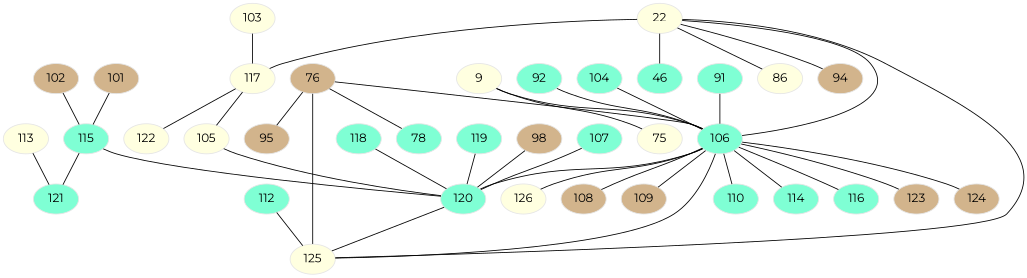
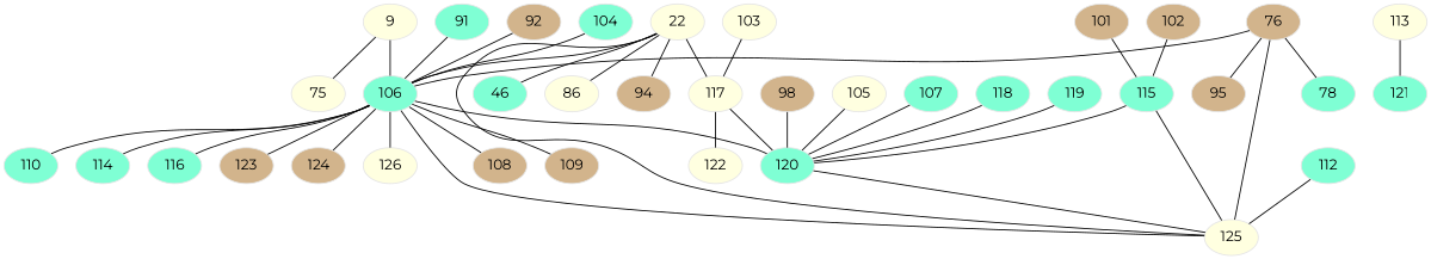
  graph {
    fontname=Montserrat
    node [color=gray90 fillcolor=aquamarine fontname=Montserrat style=filled]
    edge [fontname=Montserrat]
    9 [fillcolor=lightyellow super="+8"]
    75 [fillcolor=lightyellow]
    106 [super="+97+68+35+69+31+51+63+65+70+74+99+54+71+73+82+89+90"]
    125 [fillcolor=lightyellow super="+18+14+37+42+47+52+84+83+93+111"]
    120 [super="+77+29+43+30+56+66+85+96"]
    108 [fillcolor=tan]
    109 [fillcolor=tan]
    110
    114
    116
    123 [fillcolor=tan]
    124 [fillcolor=tan]
    126 [fillcolor=lightyellow]
    22 [fillcolor=lightyellow super="+21"]
    46
    86 [fillcolor=lightyellow]
    94 [fillcolor=tan]
    117 [fillcolor=lightyellow super="+33+100"]
    122 [fillcolor=lightyellow super="+62"]
    76 [fillcolor=tan super="+17"]
    78
    95 [fillcolor=tan]
    91
-   92
+   92 [fillcolor=tan]
    98 [fillcolor=tan]
    115 [super="+27+39"]
    121
    101 [fillcolor=tan]
    102 [fillcolor=tan super="+38+59"]
    103 [fillcolor=lightyellow]
    104
    105 [fillcolor=lightyellow]
    107 [super="+87"]
    112
    113 [fillcolor=lightyellow]
    118
    119
    9 -- 75
    9 -- 106 [weight=9]
    106 -- 125 [weight=4]
    106 -- 120 [weight=14]
    106 -- 108
    106 -- 109
    106 -- 110
    106 -- 114
    106 -- 116
    106 -- 123
    106 -- 124
    106 -- 126
    120 -- 125 [weight=3]
    22 -- 106 [weight=5]
    22 -- 125
    22 -- 46
    22 -- 86
    22 -- 94
    22 -- 117 [weight=8]
-   117 -- 105 [weight=2]
+   117 -- 120 [weight=2]
    117 -- 122
    76 -- 106
    76 -- 125 [weight=8]
    76 -- 78
    76 -- 95
    91 -- 106
    92 -- 106
    98 -- 120
    115 -- 120 [weight=8]
-   115 -- 121
+   115 -- 125
    101 -- 115
    102 -- 115
    103 -- 117
    104 -- 106
    105 -- 120
    107 -- 120
    112 -- 125
    113 -- 121
    118 -- 120
    119 -- 120
  }
